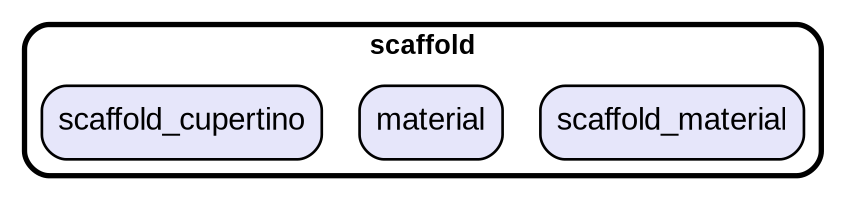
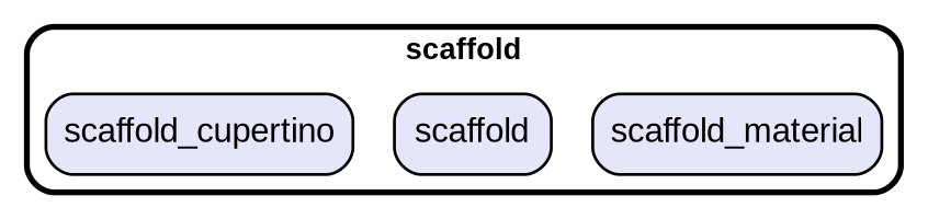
  digraph {
    fontname="Arial Black"
    fontsize=13
    penwidth=2.6
    style=rounded
    node [fillcolor=Lavender fontname=Arial fontsize=15 penwidth=1.3 shape=rect style="filled,rounded"]
    n1 [label=scaffold_material]
-   n2 [label=material]
+   n2 [label=scaffold]
    n3 [label=scaffold_cupertino]
    subgraph cluster_1 {
      label=scaffold
      n1
      n2
      n3
    }
  }
